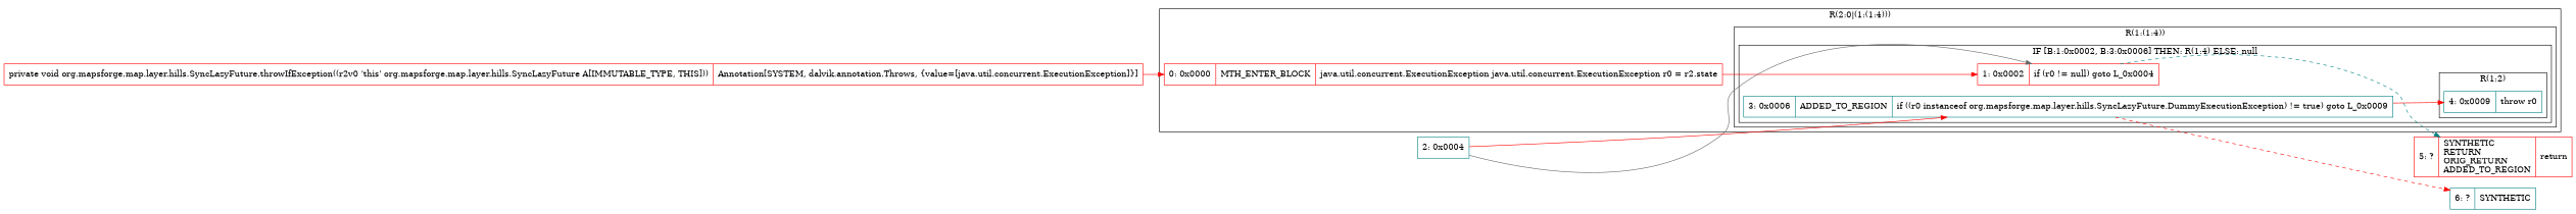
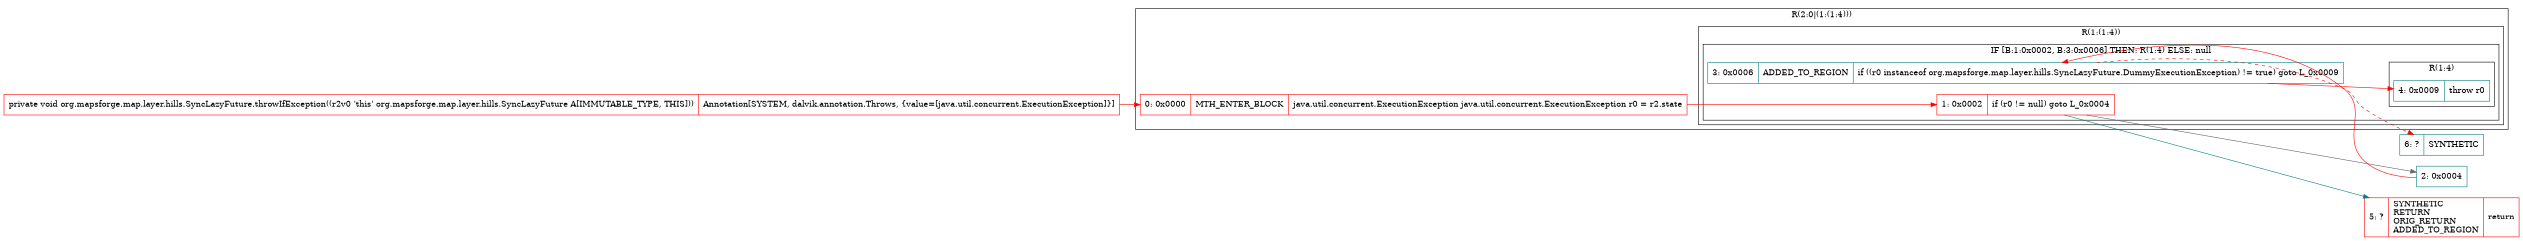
  digraph {
    rankdir=LR
    node [color=teal shape=record]
    edge [color=red]
    n1 [label="{4\:\ 0x0009|throw r0\l}"]
    n2 [color=red label="{1\:\ 0x0002|if (r0 != null) goto L_0x0004\l}"]
    n3 [label="{3\:\ 0x0006|ADDED_TO_REGION\l|if ((r0 instanceof org.mapsforge.map.layer.hills.SyncLazyFuture.DummyExecutionException) != true) goto L_0x0009\l}"]
    n4 [color=red label="{0\:\ 0x0000|MTH_ENTER_BLOCK\l|java.util.concurrent.ExecutionException java.util.concurrent.ExecutionException r0 = r2.state\l}"]
    n5 [label="{2\:\ 0x0004}"]
    n6 [color=red label="{5\:\ ?|SYNTHETIC\lRETURN\lORIG_RETURN\lADDED_TO_REGION\l|return\l}"]
    n7 [label="{6\:\ ?|SYNTHETIC\l}"]
    n8 [color=red label="{private void org.mapsforge.map.layer.hills.SyncLazyFuture.throwIfException((r2v0 'this' org.mapsforge.map.layer.hills.SyncLazyFuture A[IMMUTABLE_TYPE, THIS]))  | Annotation[SYSTEM, dalvik.annotation.Throws, \{value=[java.util.concurrent.ExecutionException]\}]\l}"]
    subgraph cluster_1 {
      label="R(2:0|(1:(1:4)))"
      n4
      subgraph cluster_2 {
        label="R(1:(1:4))"
        subgraph cluster_3 {
          label="IF [B:1:0x0002, B:3:0x0006] THEN: R(1:4) ELSE: null"
          n2
          n3
          subgraph cluster_4 {
-           label="R(1:2)"
+           label="R(1:4)"
            n1
          }
        }
      }
    }
-   n5 -> n2 [color=gray40]
-   n2 -> n6 [color=teal style=dashed]
+   n2 -> n5 [color=gray40]
+   n2 -> n6 [color=teal style=solid]
    n3 -> n1
    n3 -> n7 [style=dashed]
    n4 -> n2
    n5 -> n3
    n8 -> n4
  }
